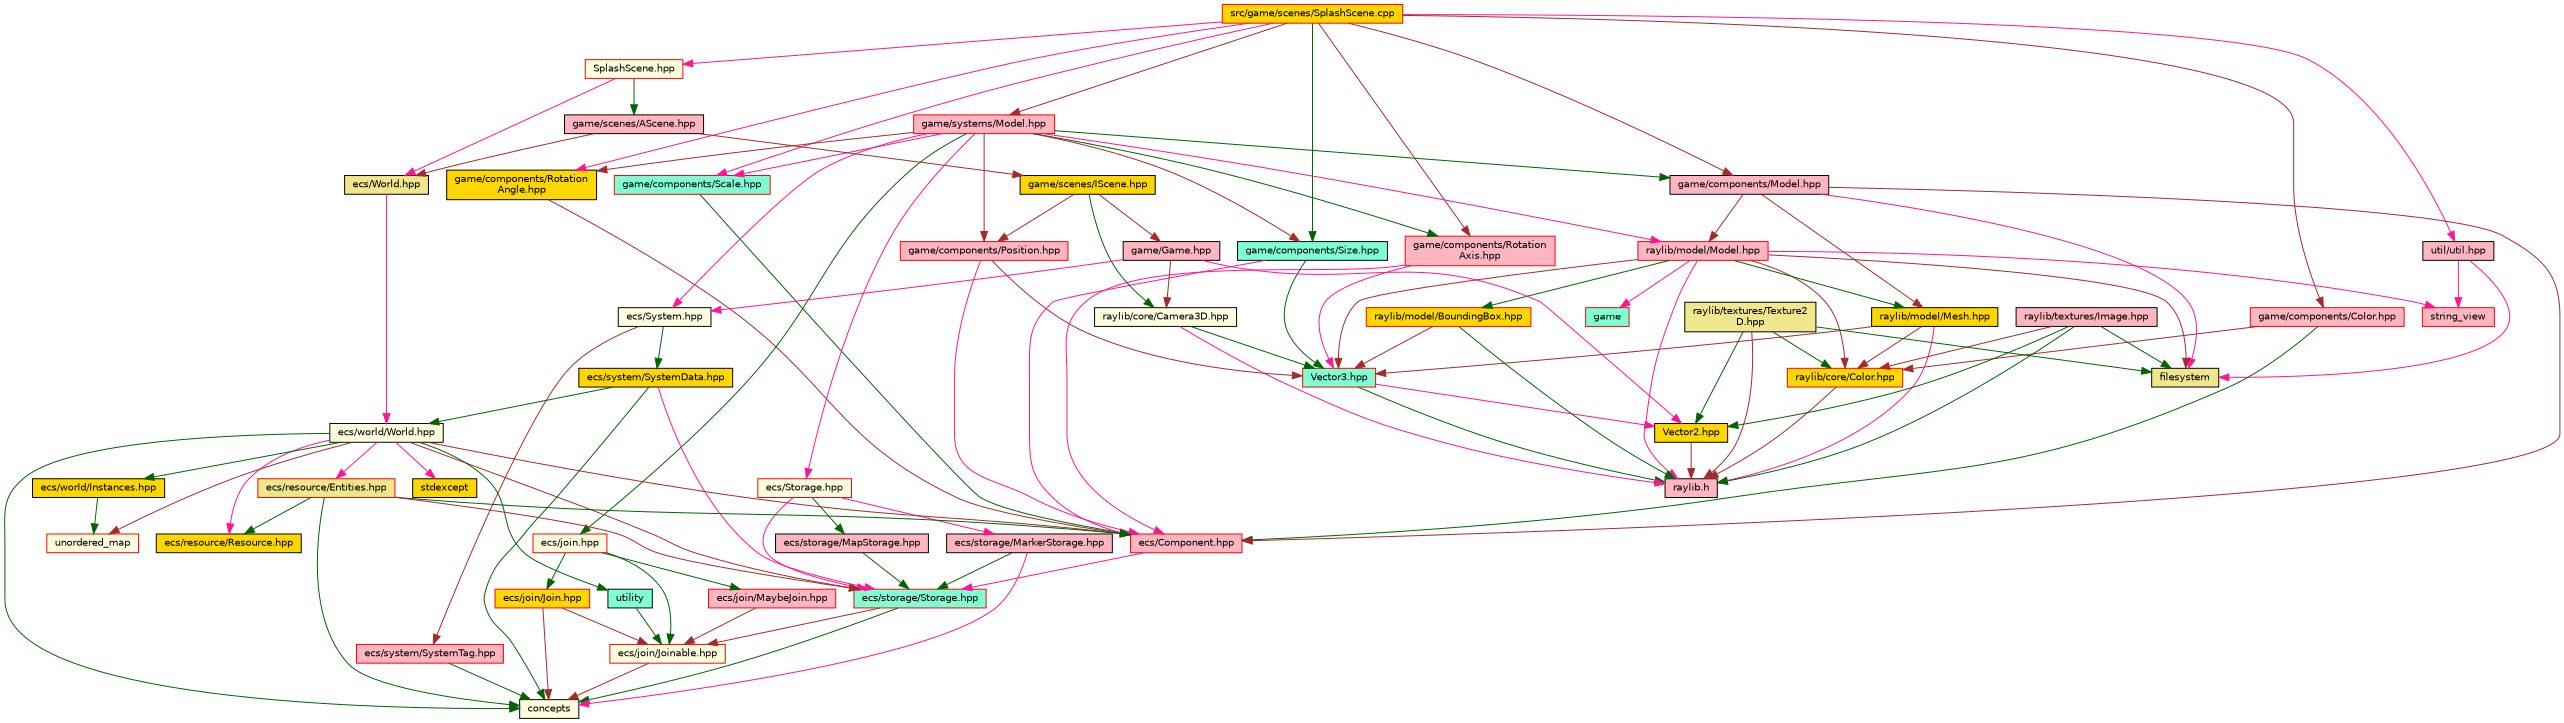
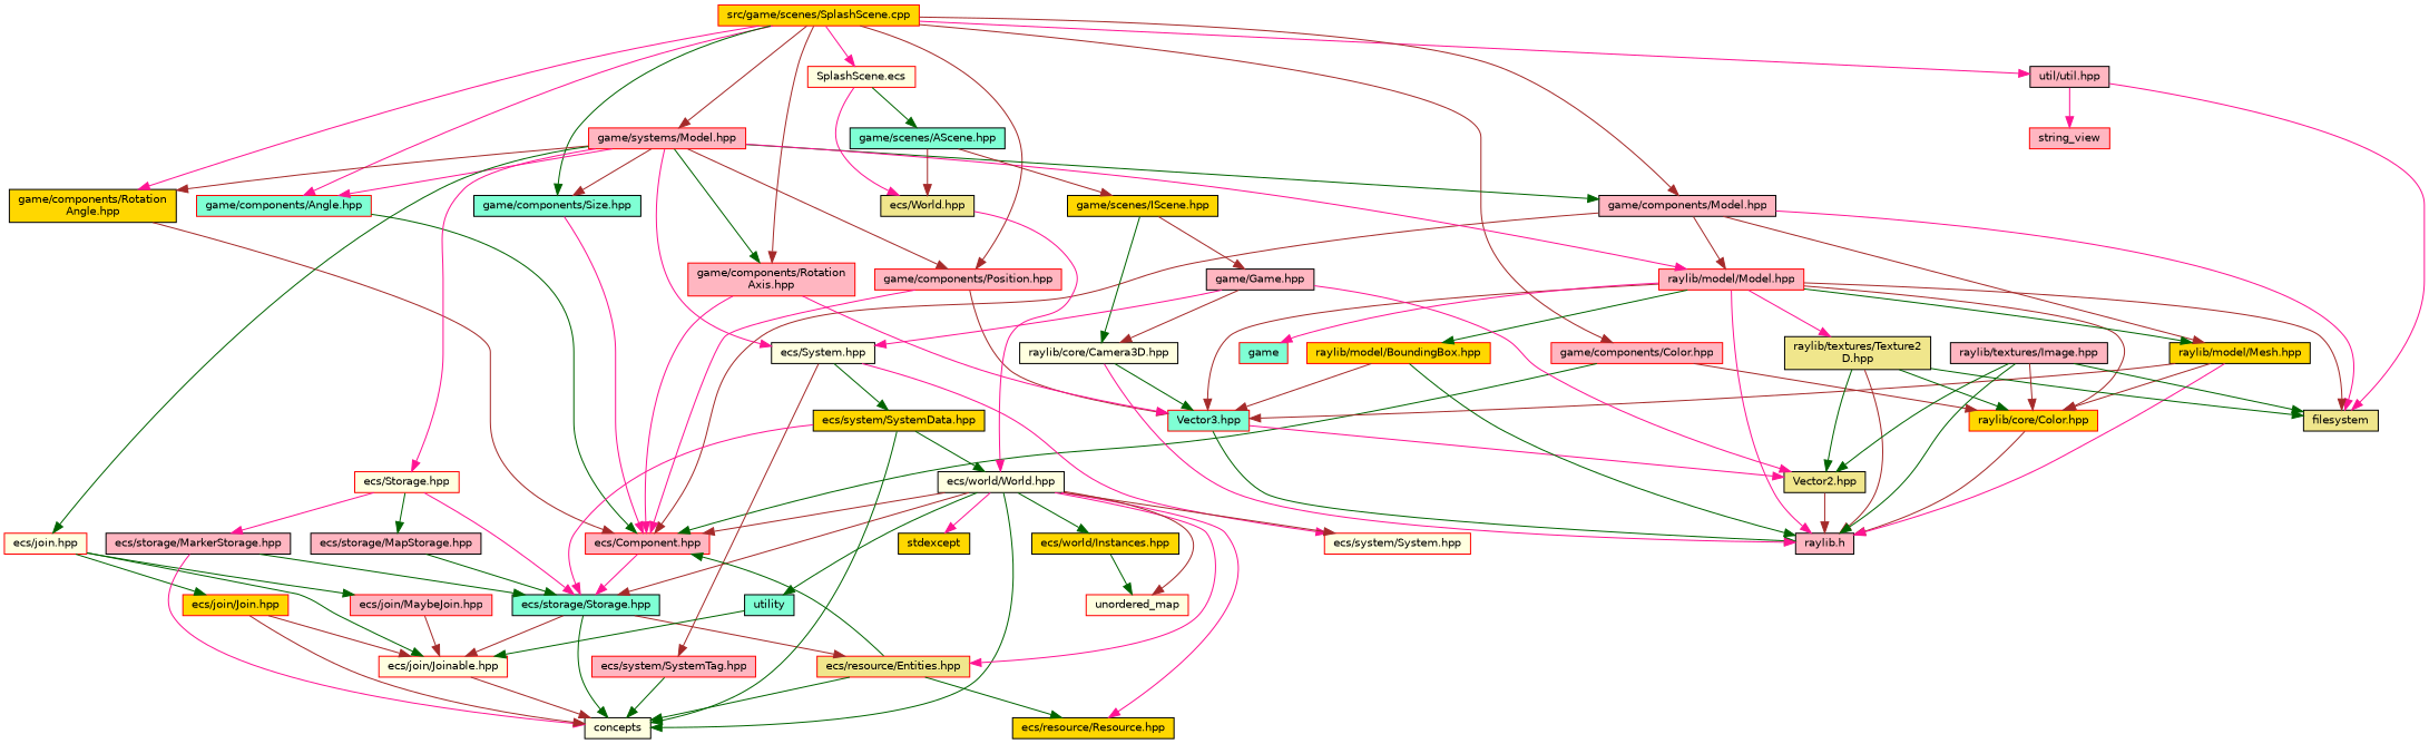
  digraph {
    node [color=black fillcolor=lightpink fontname=Helvetica fontsize=10 shape=record style=filled]
    edge [color=brown fontname=Helvetica fontsize=10 labelfontname=Helvetica labelfontsize=10 style=solid]
    n1 [color=red fillcolor=gold fontcolor=black height=0.2 label="src/game/scenes/SplashScene.cpp" width=0.4]
-   n2 [color=red fillcolor=lightyellow height=0.2 label="SplashScene.hpp" width=0.4]
+   n2 [color=red fillcolor=lightyellow height=0.2 label="SplashScene.ecs" width=0.4]
    n3 [height=0.2 label="util/util.hpp" width=0.4]
    n4 [color=red height=0.2 label="game/components/Color.hpp" width=0.4]
    n5 [height=0.2 label="game/components/Model.hpp" width=0.4]
    n6 [color=red height=0.2 label="game/components/Position.hpp" width=0.4]
    n7 [fillcolor=gold height=0.2 label="game/components/Rotation\lAngle.hpp" width=0.4]
    n8 [color=red height=0.2 label="game/components/Rotation\lAxis.hpp" width=0.4]
-   n9 [color=red fillcolor=aquamarine height=0.2 label="game/components/Scale.hpp" width=0.4]
+   n9 [color=red fillcolor=aquamarine height=0.2 label="game/components/Angle.hpp" width=0.4]
    n10 [fillcolor=aquamarine height=0.2 label="game/components/Size.hpp" width=0.4]
    n11 [color=red height=0.2 label="game/systems/Model.hpp" width=0.4]
    n12 [fillcolor=khaki height=0.2 label="ecs/World.hpp" width=0.4]
-   n13 [height=0.2 label="game/scenes/AScene.hpp" width=0.4]
+   n13 [fillcolor=aquamarine height=0.2 label="game/scenes/AScene.hpp" width=0.4]
    n14 [fillcolor=khaki height=0.2 label=filesystem width=0.4]
    n15 [color=red height=0.2 label=string_view width=0.4]
    n16 [color=red height=0.2 label="ecs/Component.hpp" width=0.4]
    n17 [color=red fillcolor=gold height=0.2 label="raylib/core/Color.hpp" width=0.4]
    n18 [fillcolor=gold height=0.2 label="raylib/model/Mesh.hpp" width=0.4]
    n19 [color=red height=0.2 label="raylib/model/Model.hpp" width=0.4]
    n20 [color=red fillcolor=aquamarine height=0.2 label="Vector3.hpp" width=0.4]
    n21 [fillcolor=lightyellow height=0.2 label="ecs/System.hpp" width=0.4]
    n22 [color=red fillcolor=lightyellow height=0.2 label="ecs/Storage.hpp" width=0.4]
    n23 [color=red fillcolor=lightyellow height=0.2 label="ecs/join.hpp" width=0.4]
    n24 [fillcolor=lightyellow height=0.2 label="ecs/world/World.hpp" width=0.4]
    n25 [fillcolor=gold height=0.2 label="game/scenes/IScene.hpp" width=0.4]
-   n26 [color=red fillcolor=aquamarine height=0.2 label="ecs/storage/Storage.hpp" width=0.4]
+   n26 [fillcolor=aquamarine height=0.2 label="ecs/storage/Storage.hpp" width=0.4]
    n27 [fillcolor=lightyellow height=0.2 label=concepts width=0.4]
    n28 [color=red fillcolor=khaki height=0.2 label="ecs/resource/Entities.hpp" width=0.4]
    n29 [fillcolor=gold height=0.2 label="ecs/resource/Resource.hpp" width=0.4]
+   n30 [color=red fillcolor=lightyellow height=0.2 label="ecs/system/System.hpp" width=0.4]
    n31 [fillcolor=gold height=0.2 label="ecs/world/Instances.hpp" width=0.4]
    n32 [color=red fillcolor=lightyellow height=0.2 label=unordered_map width=0.4]
    n33 [fillcolor=gold height=0.2 label=stdexcept width=0.4]
    n34 [fillcolor=aquamarine height=0.2 label=utility width=0.4]
    n35 [color=red fillcolor=lightyellow height=0.2 label="ecs/join/Joinable.hpp" width=0.4]
    n36 [height=0.2 label="game/Game.hpp" width=0.4]
    n37 [fillcolor=lightyellow height=0.2 label="raylib/core/Camera3D.hpp" width=0.4]
-   n38 [fillcolor=gold height=0.2 label="Vector2.hpp" width=0.4]
+   n38 [fillcolor=khaki height=0.2 label="Vector2.hpp" width=0.4]
    n39 [height=0.2 label="raylib.h" width=0.4]
    n40 [fillcolor=gold height=0.2 label="ecs/system/SystemData.hpp" width=0.4]
    n41 [color=red height=0.2 label="ecs/system/SystemTag.hpp" width=0.4]
    n42 [color=red fillcolor=aquamarine height=0.2 label=game width=0.4]
    n43 [color=red fillcolor=gold height=0.2 label="raylib/model/BoundingBox.hpp" width=0.4]
    n44 [fillcolor=khaki height=0.2 label="raylib/textures/Texture2\lD.hpp" width=0.4]
    n45 [height=0.2 label="raylib/textures/Image.hpp" width=0.4]
    n46 [height=0.2 label="ecs/storage/MapStorage.hpp" width=0.4]
    n47 [height=0.2 label="ecs/storage/MarkerStorage.hpp" width=0.4]
    n48 [color=red fillcolor=gold height=0.2 label="ecs/join/Join.hpp" width=0.4]
    n49 [color=red height=0.2 label="ecs/join/MaybeJoin.hpp" width=0.4]
    n1 -> n2 [color=deeppink]
    n1 -> n3 [color=deeppink]
    n1 -> n4
    n1 -> n5
-   n25 -> n6
+   n1 -> n6
    n1 -> n7 [color=deeppink]
    n1 -> n8
    n1 -> n9 [color=deeppink]
    n1 -> n10 [color=darkgreen]
    n1 -> n11
    n2 -> n12 [color=deeppink]
    n2 -> n13 [color=darkgreen]
    n3 -> n14 [color=deeppink]
    n3 -> n15 [color=deeppink]
    n4 -> n16 [color=darkgreen]
    n4 -> n17
    n5 -> n14 [color=deeppink]
    n5 -> n16
    n5 -> n18
    n5 -> n19
    n6 -> n16 [color=deeppink]
    n6 -> n20
    n7 -> n16
    n8 -> n16 [color=deeppink]
    n8 -> n20 [color=deeppink]
    n9 -> n16 [color=darkgreen]
    n10 -> n16 [color=deeppink]
-   n10 -> n20 [color=darkgreen]
    n11 -> n5 [color=darkgreen]
    n11 -> n6
    n11 -> n7
    n11 -> n8 [color=darkgreen]
    n11 -> n9 [color=deeppink]
    n11 -> n10
    n11 -> n19 [color=deeppink]
    n11 -> n21 [color=deeppink]
    n11 -> n22 [color=deeppink]
    n11 -> n23 [color=darkgreen]
    n12 -> n24 [color=deeppink]
    n13 -> n12
    n13 -> n25
    n16 -> n26 [color=deeppink]
    n17 -> n39
    n18 -> n17
    n18 -> n20
    n18 -> n39 [color=deeppink]
    n19 -> n14
    n19 -> n17
    n19 -> n18 [color=darkgreen]
    n19 -> n20
    n19 -> n39 [color=deeppink]
    n19 -> n42 [color=deeppink]
    n19 -> n43 [color=darkgreen]
-   n19 -> n15 [color=deeppink]
+   n19 -> n44 [color=deeppink]
    n20 -> n38 [color=deeppink]
    n20 -> n39 [color=darkgreen]
+   n21 -> n30 [color=deeppink]
    n21 -> n40 [color=darkgreen]
    n21 -> n41
    n22 -> n26 [color=deeppink]
    n22 -> n46 [color=darkgreen]
    n22 -> n47 [color=deeppink]
    n23 -> n35 [color=darkgreen]
    n23 -> n48 [color=darkgreen]
    n23 -> n49 [color=darkgreen]
    n24 -> n16
    n24 -> n26
    n24 -> n27 [color=darkgreen]
    n24 -> n28 [color=deeppink]
    n24 -> n29 [color=deeppink]
+   n24 -> n30
    n24 -> n31 [color=darkgreen]
    n24 -> n32
    n24 -> n33 [color=deeppink]
    n24 -> n34 [color=darkgreen]
    n25 -> n36
    n25 -> n37 [color=darkgreen]
    n26 -> n27 [color=darkgreen]
    n26 -> n35
    n28 -> n16 [color=darkgreen]
-   n28 -> n26
+   n26 -> n28
    n28 -> n27 [color=darkgreen]
    n28 -> n29 [color=darkgreen]
    n31 -> n32 [color=darkgreen]
    n34 -> n35 [color=darkgreen]
    n35 -> n27
    n36 -> n21 [color=deeppink]
    n36 -> n37
    n36 -> n38 [color=deeppink]
    n37 -> n20 [color=darkgreen]
    n37 -> n39 [color=deeppink]
    n38 -> n39
    n40 -> n24 [color=darkgreen]
    n40 -> n26 [color=deeppink]
    n40 -> n27 [color=darkgreen]
    n41 -> n27 [color=darkgreen]
    n43 -> n20
    n43 -> n39 [color=darkgreen]
    n44 -> n14 [color=darkgreen]
    n44 -> n17 [color=darkgreen]
    n44 -> n38 [color=darkgreen]
    n44 -> n39
    n45 -> n14 [color=darkgreen]
    n45 -> n17
    n45 -> n38 [color=darkgreen]
    n45 -> n39 [color=darkgreen]
    n46 -> n26 [color=darkgreen]
    n47 -> n26 [color=darkgreen]
    n47 -> n27 [color=deeppink]
    n48 -> n27
    n48 -> n35
    n49 -> n35
  }
